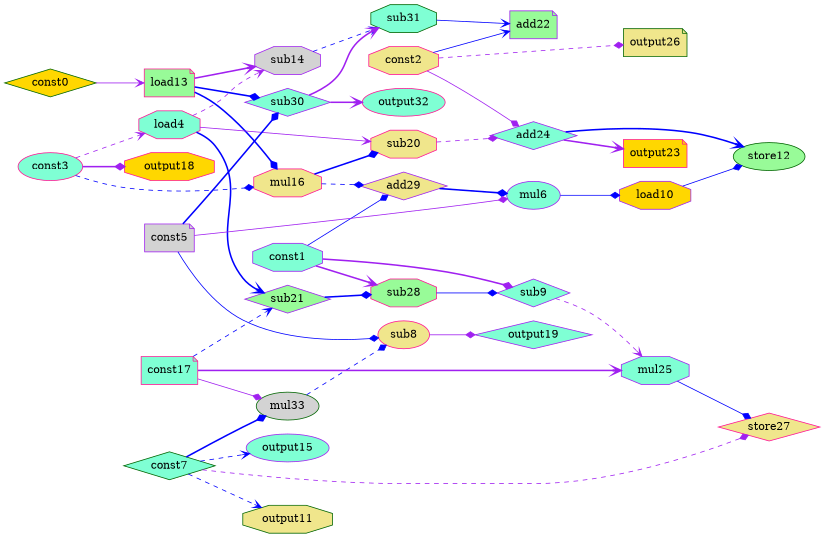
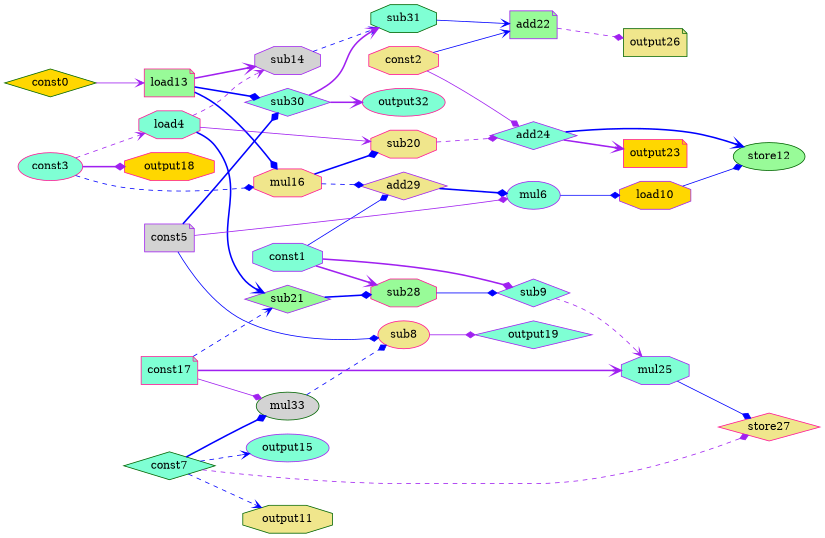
  digraph {
    rankdir=LR
    node [color=purple fillcolor=aquamarine opcode=sub shape=octagon style=filled]
    edge [arrowhead=diamond color=blue operand=0 style=bold]
    const0 [color=darkgreen fillcolor=gold opcode=const shape=diamond]
    load13 [color=deeppink fillcolor=palegreen opcode=load shape=note]
    mul16 [color=deeppink fillcolor=khaki opcode=mul]
    sub14 [fillcolor=lightgrey]
    sub30 [shape=diamond]
    const1 [opcode=const]
    sub9 [shape=diamond]
    sub28 [color=deeppink fillcolor=palegreen]
    add29 [fillcolor=khaki opcode=add shape=diamond]
    mul25 [opcode=mul]
    mul6 [opcode=mul shape=ellipse]
    const2 [color=deeppink fillcolor=khaki opcode=const]
    add22 [fillcolor=palegreen opcode=add shape=note]
    add24 [opcode=add shape=diamond]
    output26 [color=darkgreen fillcolor=khaki opcode=output shape=note]
    store12 [color=darkgreen fillcolor=palegreen opcode=store shape=ellipse]
    output23 [color=deeppink fillcolor=gold opcode=output shape=note]
    const3 [color=deeppink opcode=const shape=ellipse]
    load4 [color=deeppink opcode=load]
    output18 [color=deeppink fillcolor=gold opcode=output]
    sub20 [color=deeppink fillcolor=khaki]
    sub21 [fillcolor=palegreen shape=diamond]
    sub31 [color=darkgreen]
    const5 [fillcolor=lightgrey opcode=const shape=note]
    sub8 [color=deeppink fillcolor=khaki shape=ellipse]
    load10 [fillcolor=gold opcode=load]
    output19 [opcode=output shape=diamond]
    output32 [color=deeppink opcode=output shape=ellipse]
    const7 [color=darkgreen opcode=const shape=diamond]
    output11 [color=darkgreen fillcolor=khaki opcode=output]
    output15 [opcode=output shape=ellipse]
    store27 [color=deeppink fillcolor=khaki opcode=store shape=diamond]
    mul33 [color=darkgreen fillcolor=lightgrey opcode=mul shape=ellipse]
    const17 [color=deeppink opcode=const shape=note]
    const0 -> load13 [arrowhead=vee color=purple style=solid]
    load13 -> mul16 [operand=1]
    load13 -> sub14 [arrowhead=vee color=purple operand=1]
    load13 -> sub30 [operand=1]
    mul16 -> add29 [style=dashed]
    mul16 -> sub20
    sub14 -> sub31 [arrowhead=vee operand=1 style=dashed]
    sub30 -> sub31 [arrowhead=vee color=purple]
    sub30 -> output32 [arrowhead=vee color=purple]
    const1 -> sub9 [color=purple]
    const1 -> sub28 [arrowhead=vee color=purple]
    const1 -> add29 [operand=1 style=solid]
    sub9 -> mul25 [arrowhead=vee color=purple style=dashed]
    sub28 -> sub9 [operand=1 style=solid]
    add29 -> mul6 [operand=1]
    mul25 -> store27 [style=solid]
    mul6 -> load10 [style=solid]
    const2 -> add22 [arrowhead=vee style=solid]
    const2 -> add24 [color=purple style=solid]
-   const2 -> output26 [color=purple style=dashed]
+   add22 -> output26 [color=purple style=dashed]
    add24 -> store12 [arrowhead=vee]
    add24 -> output23 [arrowhead=vee color=purple]
    const3 -> mul16 [style=dashed]
    const3 -> load4 [arrowhead=vee color=purple style=dashed]
    const3 -> output18 [color=purple]
    load4 -> sub14 [arrowhead=vee color=purple style=dashed]
    load4 -> sub20 [arrowhead=vee color=purple operand=1 style=solid]
    load4 -> sub21 [arrowhead=vee operand=1]
    sub20 -> add24 [color=purple operand=1 style=dashed]
    sub21 -> sub28 [operand=1]
    sub31 -> add22 [arrowhead=vee operand=1 style=solid]
    const5 -> sub30
    const5 -> mul6 [color=purple style=solid]
    const5 -> sub8 [operand=1 style=solid]
    sub8 -> output19 [color=purple style=solid]
    load10 -> store12 [operand=1 style=solid]
    const7 -> output11 [arrowhead=vee style=dashed]
    const7 -> output15 [arrowhead=vee style=dashed]
    const7 -> store27 [color=purple operand=1 style=dashed]
    const7 -> mul33 [operand=1]
    mul33 -> sub8 [style=dashed]
    const17 -> mul25 [arrowhead=vee color=purple operand=1]
    const17 -> sub21 [arrowhead=vee style=dashed]
    const17 -> mul33 [color=purple style=solid]
  }
